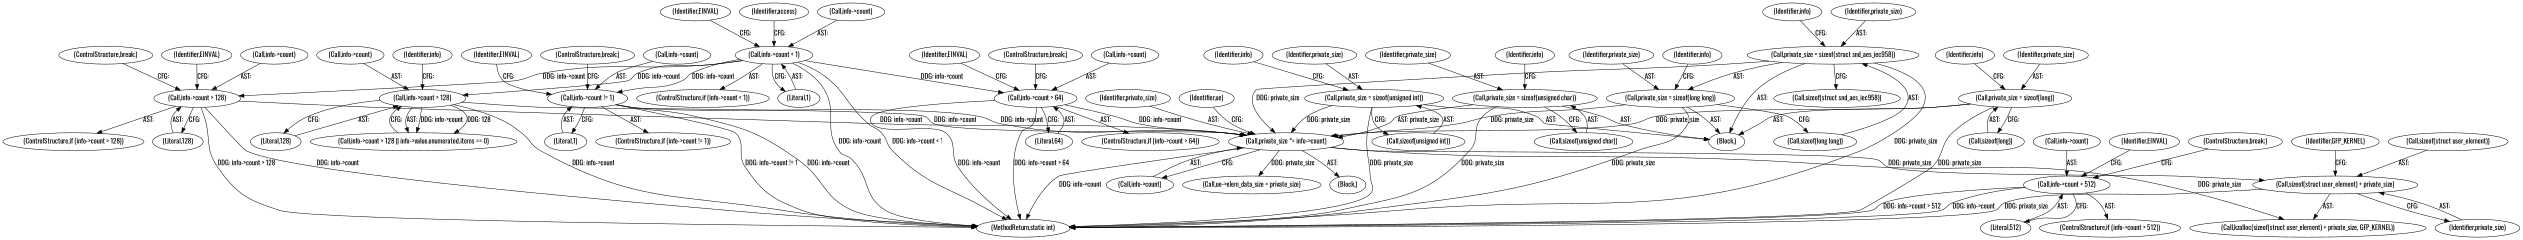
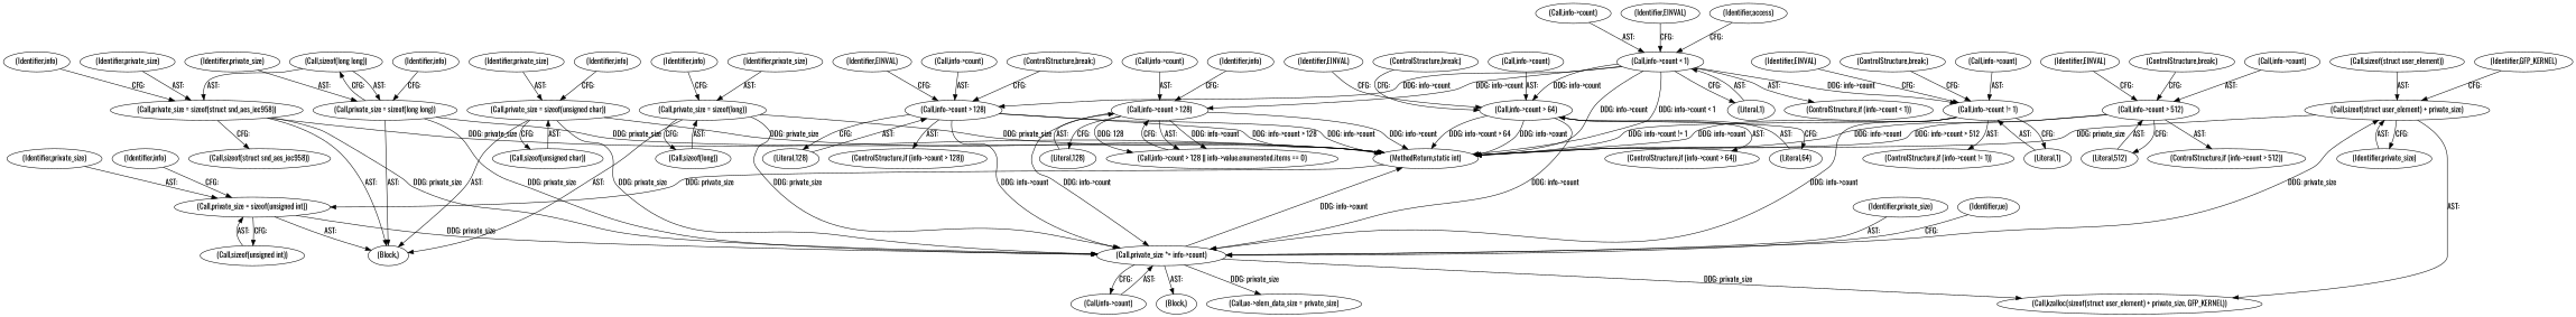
  digraph {
    fontname=Oswald
    node [fontname=Oswald]
    edge [fontname=Oswald]
    n1 [label="(Call,sizeof(struct user_element) + private_size)"]
    n2 [label="(Identifier,private_size)"]
    n3 [label="(Call,kzalloc(sizeof(struct user_element) + private_size, GFP_KERNEL))"]
    n4 [label="(MethodReturn,static int)"]
    n5 [label="(Call,private_size *= info->count)"]
    n6 [label="(Call,ue->elem_data_size = private_size)"]
    n7 [label="(Call,info->count)"]
    n8 [label="(Block,)"]
    n9 [label="(Call,info->count > 64)"]
    n10 [label="(ControlStructure,if (info->count > 64))"]
    n11 [label="(Literal,64)"]
    n12 [label="(Call,info->count < 1)"]
    n13 [label="(Call,info->count > 128)"]
    n14 [label="(Call,info->count > 128)"]
    n15 [label="(Call,info->count != 1)"]
    n16 [label="(Literal,1)"]
    n17 [label="(ControlStructure,if (info->count < 1))"]
    n18 [label="(Literal,128)"]
    n19 [label="(ControlStructure,if (info->count > 128))"]
    n20 [label="(Call,info->count > 128 || info->value.enumerated.items == 0)"]
    n21 [label="(Literal,128)"]
    n22 [label="(Call,info->count > 512)"]
    n23 [label="(ControlStructure,if (info->count > 512))"]
    n24 [label="(Literal,512)"]
    n25 [label="(ControlStructure,if (info->count != 1))"]
    n26 [label="(Literal,1)"]
    n27 [label="(Call,private_size = sizeof(struct snd_aes_iec958))"]
    n28 [label="(Block,)"]
    n29 [label="(Call,sizeof(struct snd_aes_iec958))"]
    n30 [label="(Call,private_size = sizeof(unsigned int))"]
    n31 [label="(Call,sizeof(unsigned int))"]
    n32 [label="(Call,private_size = sizeof(unsigned char))"]
    n33 [label="(Call,sizeof(unsigned char))"]
    n34 [label="(Call,private_size = sizeof(long))"]
    n35 [label="(Call,sizeof(long))"]
    n36 [label="(Call,private_size = sizeof(long long))"]
    n37 [label="(Call,sizeof(long long))"]
    n38 [label="(Identifier,info)"]
    n39 [label="(Identifier,private_size)"]
    n40 [label="(Identifier,EINVAL)"]
    n41 [label="(ControlStructure,break;)"]
    n42 [label="(Identifier,private_size)"]
    n43 [label="(Identifier,EINVAL)"]
    n44 [label="(Identifier,EINVAL)"]
    n45 [label="(Identifier,private_size)"]
    n46 [label="(Identifier,info)"]
    n47 [label="(Identifier,EINVAL)"]
    n48 [label="(ControlStructure,break;)"]
    n49 [label="(Call,info->count)"]
    n50 [label="(Call,info->count)"]
    n51 [label="(ControlStructure,break;)"]
    n52 [label="(Identifier,info)"]
    n53 [label="(Call,sizeof(struct user_element))"]
    n54 [label="(Identifier,info)"]
    n55 [label="(Identifier,private_size)"]
    n56 [label="(Call,info->count)"]
    n57 [label="(Identifier,info)"]
    n58 [label="(Identifier,EINVAL)"]
    n59 [label="(Identifier,private_size)"]
    n60 [label="(ControlStructure,break;)"]
    n61 [label="(Call,info->count)"]
    n62 [label="(Identifier,GFP_KERNEL)"]
    n63 [label="(Call,info->count)"]
    n64 [label="(Identifier,private_size)"]
    n65 [label="(Identifier,access)"]
    n66 [label="(Call,info->count)"]
    n67 [label="(Identifier,info)"]
    n68 [label="(Identifier,ue)"]
    n1 -> n2 [label="CFG: "]
    n1 -> n3 [label="AST: "]
    n1 -> n4 [label="DDG: private_size"]
    n2 -> n1 [label="AST: "]
    n5 -> n1 [label="DDG: private_size"]
    n5 -> n3 [label="DDG: private_size"]
    n5 -> n4 [label="DDG: info->count"]
    n5 -> n6 [label="DDG: private_size"]
    n5 -> n7 [label="CFG: "]
    n5 -> n8 [label="AST: "]
    n7 -> n5 [label="AST: "]
    n9 -> n4 [label="DDG: info->count"]
    n9 -> n4 [label="DDG: info->count > 64"]
    n9 -> n5 [label="DDG: info->count"]
    n9 -> n10 [label="AST: "]
    n9 -> n11 [label="CFG: "]
    n11 -> n9 [label="AST: "]
    n12 -> n4 [label="DDG: info->count"]
    n12 -> n4 [label="DDG: info->count < 1"]
    n12 -> n9 [label="DDG: info->count"]
    n12 -> n13 [label="DDG: info->count"]
    n12 -> n14 [label="DDG: info->count"]
    n12 -> n15 [label="DDG: info->count"]
    n12 -> n16 [label="CFG: "]
    n12 -> n17 [label="AST: "]
    n13 -> n4 [label="DDG: info->count > 128"]
    n13 -> n4 [label="DDG: info->count"]
    n13 -> n5 [label="DDG: info->count"]
    n13 -> n18 [label="CFG: "]
    n13 -> n19 [label="AST: "]
    n14 -> n4 [label="DDG: info->count"]
    n14 -> n5 [label="DDG: info->count"]
    n14 -> n20 [label="AST: "]
    n14 -> n20 [label="DDG: info->count"]
    n14 -> n20 [label="DDG: 128"]
    n14 -> n21 [label="CFG: "]
    n15 -> n4 [label="DDG: info->count != 1"]
    n15 -> n4 [label="DDG: info->count"]
    n15 -> n5 [label="DDG: info->count"]
    n15 -> n25 [label="AST: "]
    n15 -> n26 [label="CFG: "]
    n16 -> n12 [label="AST: "]
    n18 -> n13 [label="AST: "]
    n20 -> n14 [label="CFG: "]
    n21 -> n14 [label="AST: "]
    n22 -> n4 [label="DDG: info->count > 512"]
    n22 -> n4 [label="DDG: info->count"]
    n22 -> n23 [label="AST: "]
    n22 -> n24 [label="CFG: "]
    n24 -> n22 [label="AST: "]
    n26 -> n15 [label="AST: "]
    n27 -> n4 [label="DDG: private_size"]
    n27 -> n5 [label="DDG: private_size"]
    n27 -> n28 [label="AST: "]
    n27 -> n29 [label="CFG: "]
-   n30 -> n4 [label="DDG: private_size"]
+   n4 -> n30 [label="DDG: private_size"]
    n30 -> n5 [label="DDG: private_size"]
    n30 -> n28 [label="AST: "]
    n30 -> n31 [label="CFG: "]
    n31 -> n30 [label="AST: "]
    n32 -> n4 [label="DDG: private_size"]
-   n32 -> n5 [label="AST: private_size"]
+   n32 -> n5 [label="DDG: private_size"]
    n32 -> n28 [label="AST: "]
    n32 -> n33 [label="CFG: "]
    n33 -> n32 [label="AST: "]
    n34 -> n4 [label="DDG: private_size"]
    n34 -> n5 [label="DDG: private_size"]
    n34 -> n28 [label="AST: "]
    n34 -> n35 [label="CFG: "]
    n35 -> n34 [label="AST: "]
    n36 -> n4 [label="DDG: private_size"]
    n36 -> n5 [label="DDG: private_size"]
    n36 -> n28 [label="AST: "]
    n36 -> n37 [label="CFG: "]
    n37 -> n27 [label="AST: "]
-   n27 -> n36 [label="AST: "]
+   n37 -> n36 [label="AST: "]
    n38 -> n34 [label="CFG: "]
    n39 -> n32 [label="AST: "]
    n40 -> n22 [label="CFG: "]
    n41 -> n13 [label="CFG: "]
    n42 -> n5 [label="AST: "]
    n43 -> n15 [label="CFG: "]
    n44 -> n13 [label="CFG: "]
    n45 -> n34 [label="AST: "]
    n46 -> n36 [label="CFG: "]
    n47 -> n9 [label="CFG: "]
    n48 -> n22 [label="CFG: "]
    n49 -> n14 [label="AST: "]
    n50 -> n13 [label="AST: "]
    n51 -> n15 [label="CFG: "]
    n52 -> n32 [label="CFG: "]
    n53 -> n1 [label="AST: "]
    n54 -> n30 [label="CFG: "]
    n55 -> n30 [label="AST: "]
    n56 -> n12 [label="AST: "]
    n57 -> n14 [label="CFG: "]
    n58 -> n12 [label="CFG: "]
    n59 -> n27 [label="AST: "]
    n60 -> n9 [label="CFG: "]
    n61 -> n9 [label="AST: "]
    n62 -> n1 [label="CFG: "]
    n63 -> n15 [label="AST: "]
    n64 -> n36 [label="AST: "]
    n65 -> n12 [label="CFG: "]
    n66 -> n22 [label="AST: "]
    n67 -> n27 [label="CFG: "]
    n68 -> n5 [label="CFG: "]
  }
